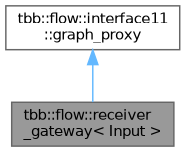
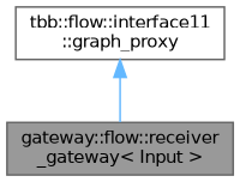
  digraph {
    fontname="DejaVu Sans"
    node [color=gray40 fontname="DejaVu Sans" fontsize=10 shape=box style=filled]
-   n1 [fillcolor=grey60 fontcolor=black height=0.2 label="tbb::flow::receiver\l_gateway\< Input \>" width=0.4]
+   n1 [fillcolor=grey60 fontcolor=black height=0.2 label="gateway::flow::receiver\l_gateway\< Input \>" width=0.4]
    n2 [fillcolor=white height=0.2 label="tbb::flow::interface11\l::graph_proxy" width=0.4]
    n2 -> n1 [color=steelblue1 dir=back fontname="DejaVu Sans" fontsize=10 labelfontname=Helvetica labelfontsize=10 style=solid]
  }
